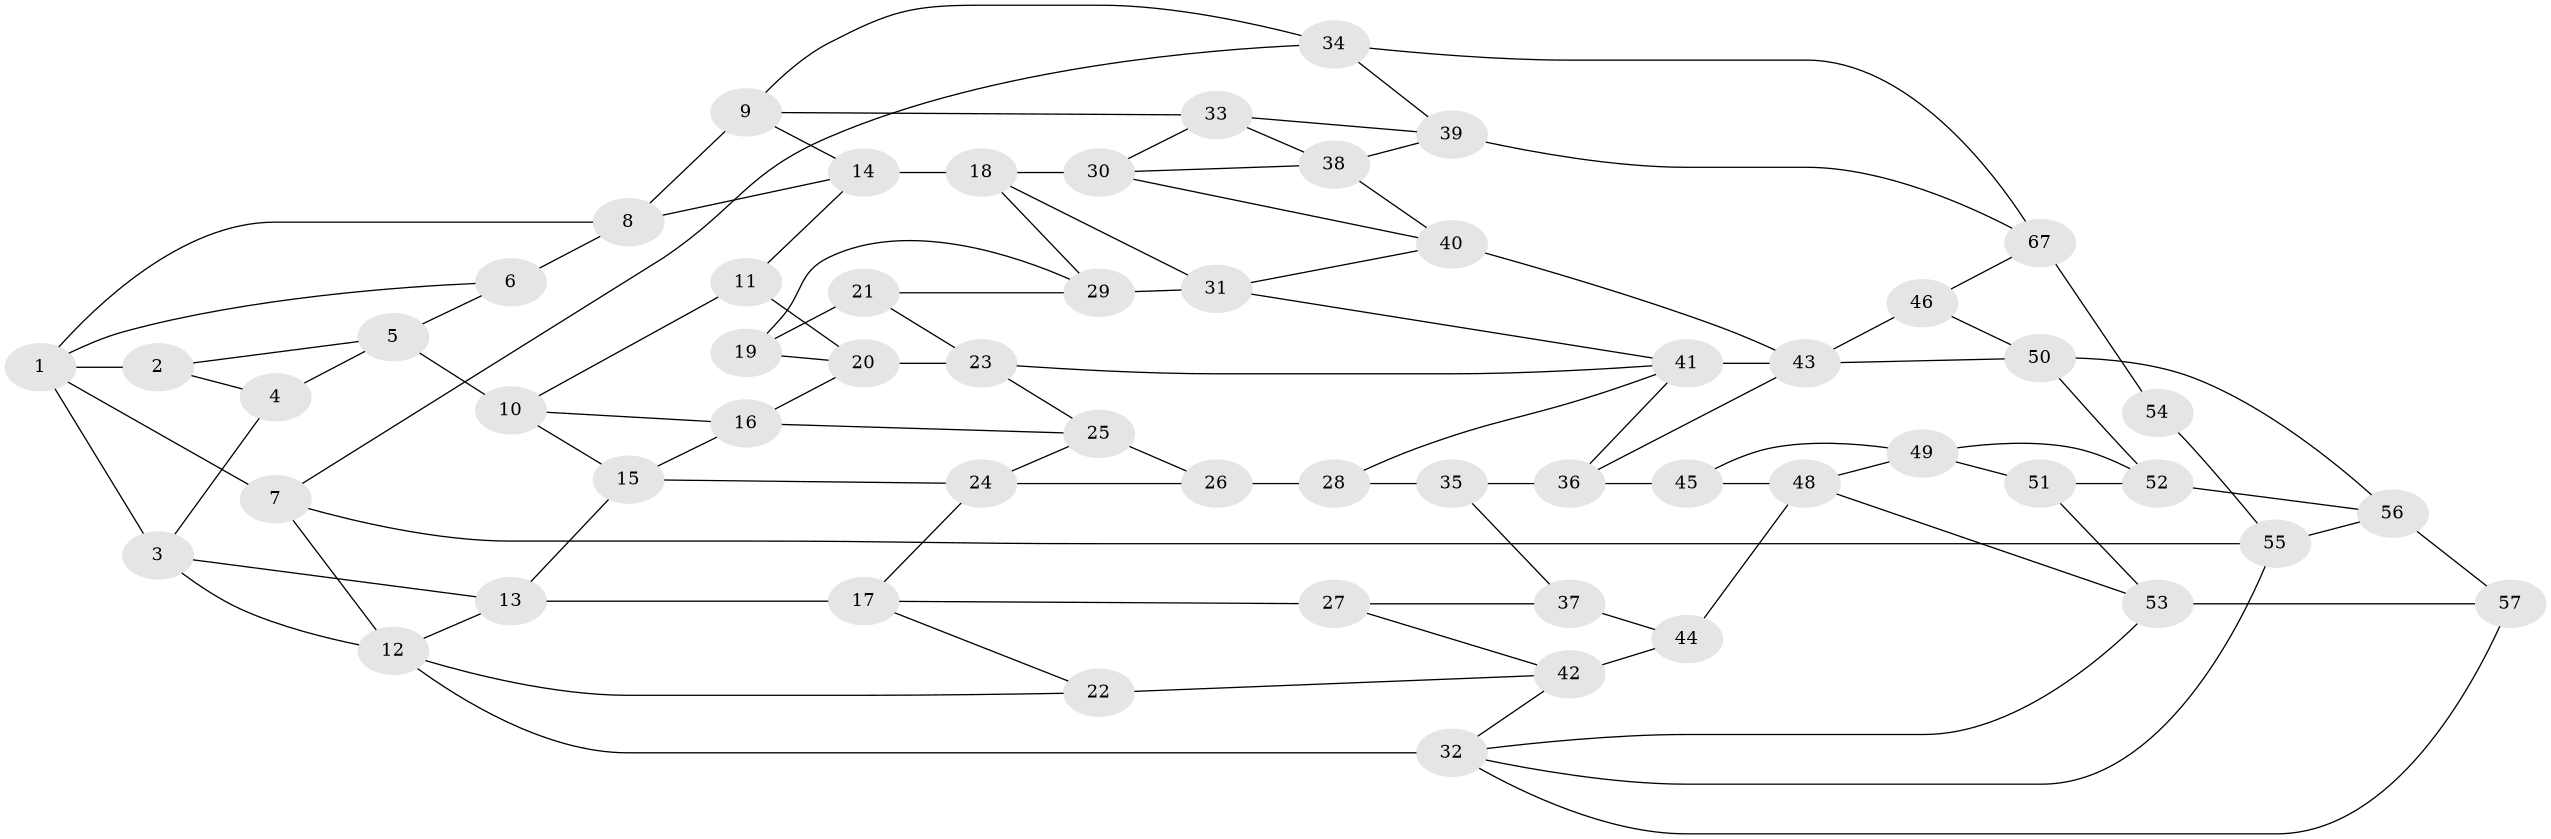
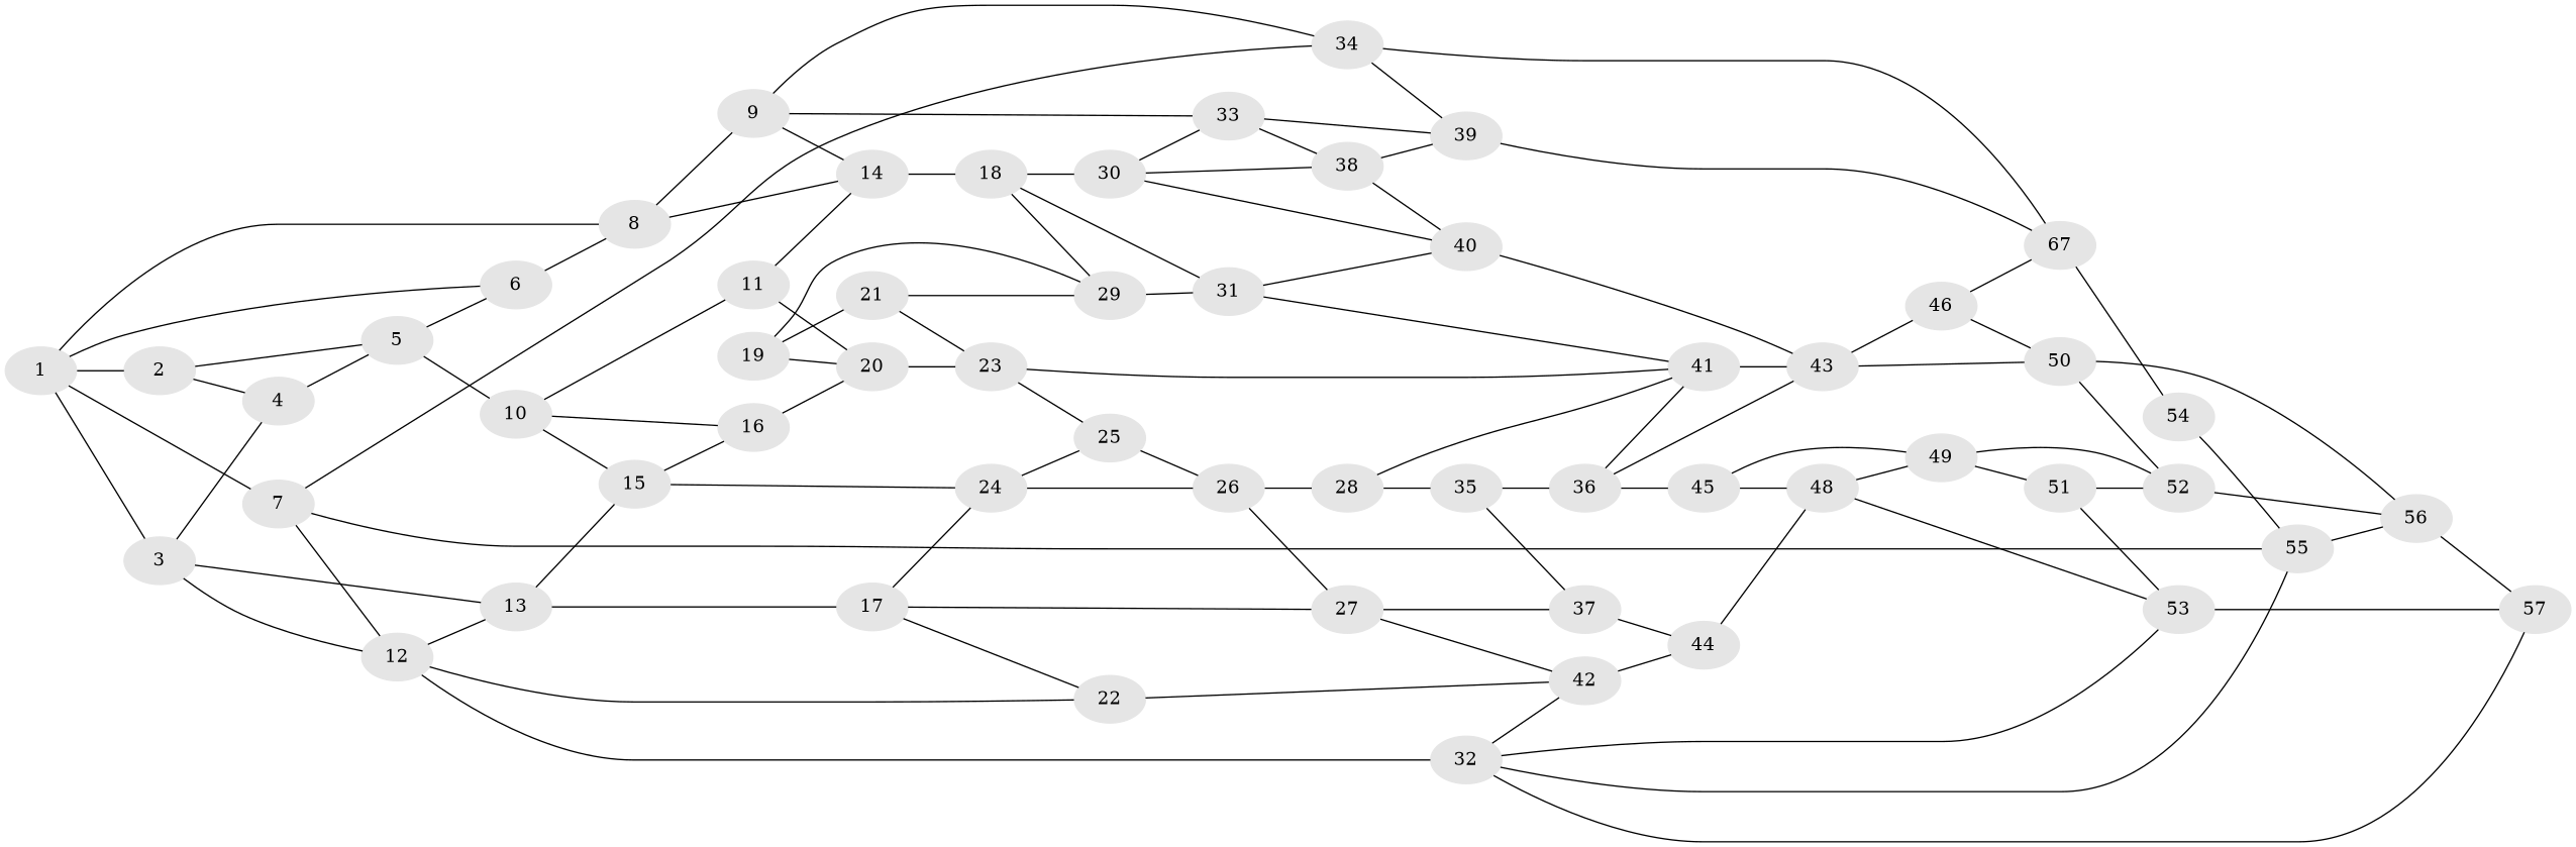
  graph {
    rankdir=LR
    node [color=gray90 style=filled]
    edge [weight=1.0]
    1
    2
    3
    6
    7
    8
    4
    5
    12
    13
    34
    55
    9
    14
    10
    22
    32
    15
    17
    11
    16
    39
    n23 [label=67]
    56
    33
    18
    38
    20
    24
    25
    19
    29
    21
    23
    42
    53
    57
    27
    30
    31
    26
    37
    40
    41
    44
    43
    28
    35
    36
    54
    45
    46
    50
    48
    49
    52
    51
    1 -- 2
    1 -- 3
    1 -- 6
    1 -- 7
    1 -- 8
    2 -- 4
    2 -- 5
    3 -- 4
    3 -- 12
    3 -- 13
    6 -- 8
    7 -- 12
    7 -- 34
    7 -- 55
    8 -- 9
    8 -- 14
    4 -- 5
    5 -- 6
    5 -- 10
    12 -- 13
    12 -- 22
    12 -- 32
    13 -- 15
    13 -- 17
    34 -- 39
    34 -- n23
    55 -- 56
    9 -- 34
    9 -- 14
    9 -- 33
    14 -- 18
    10 -- 15
    10 -- 11
    10 -- 16
    22 -- 42 [weight=2.0]
    32 -- 55
    32 -- 42
    32 -- 53
    32 -- 57
    15 -- 16
    15 -- 24
    17 -- 22
    17 -- 24
    17 -- 27
    11 -- 14
    11 -- 20
    16 -- 20
-   16 -- 25
    39 -- n23
    n23 -- 54
    56 -- 57
    33 -- 39
    33 -- 38
    18 -- 29
    18 -- 30
    18 -- 31
    38 -- 39
    38 -- 40
    20 -- 23
    24 -- 25
    24 -- 26
    25 -- 26
    19 -- 20
    19 -- 29
    19 -- 21
    29 -- 31
    21 -- 29
    21 -- 23
    23 -- 25
    23 -- 41
    42 -- 44 [weight=2.0]
    53 -- 57
    27 -- 42
    27 -- 37
    30 -- 33
    30 -- 38
    30 -- 40
    31 -- 40
    31 -- 41
+   26 -- 27
    26 -- 28
    37 -- 44
    40 -- 43
    41 -- 43 [weight=2.0]
    44 -- 48
    43 -- 46
    43 -- 50
    28 -- 41
    28 -- 35
    35 -- 37 [weight=2.0]
    35 -- 36
    36 -- 41
    36 -- 43
    36 -- 45
    54 -- 55 [weight=2.0]
    45 -- 48
    45 -- 49
    46 -- n23
    46 -- 50
    50 -- 56
    50 -- 52
    48 -- 53
    48 -- 49
    49 -- 52
    49 -- 51
    52 -- 56
    51 -- 53
    51 -- 52
  }
